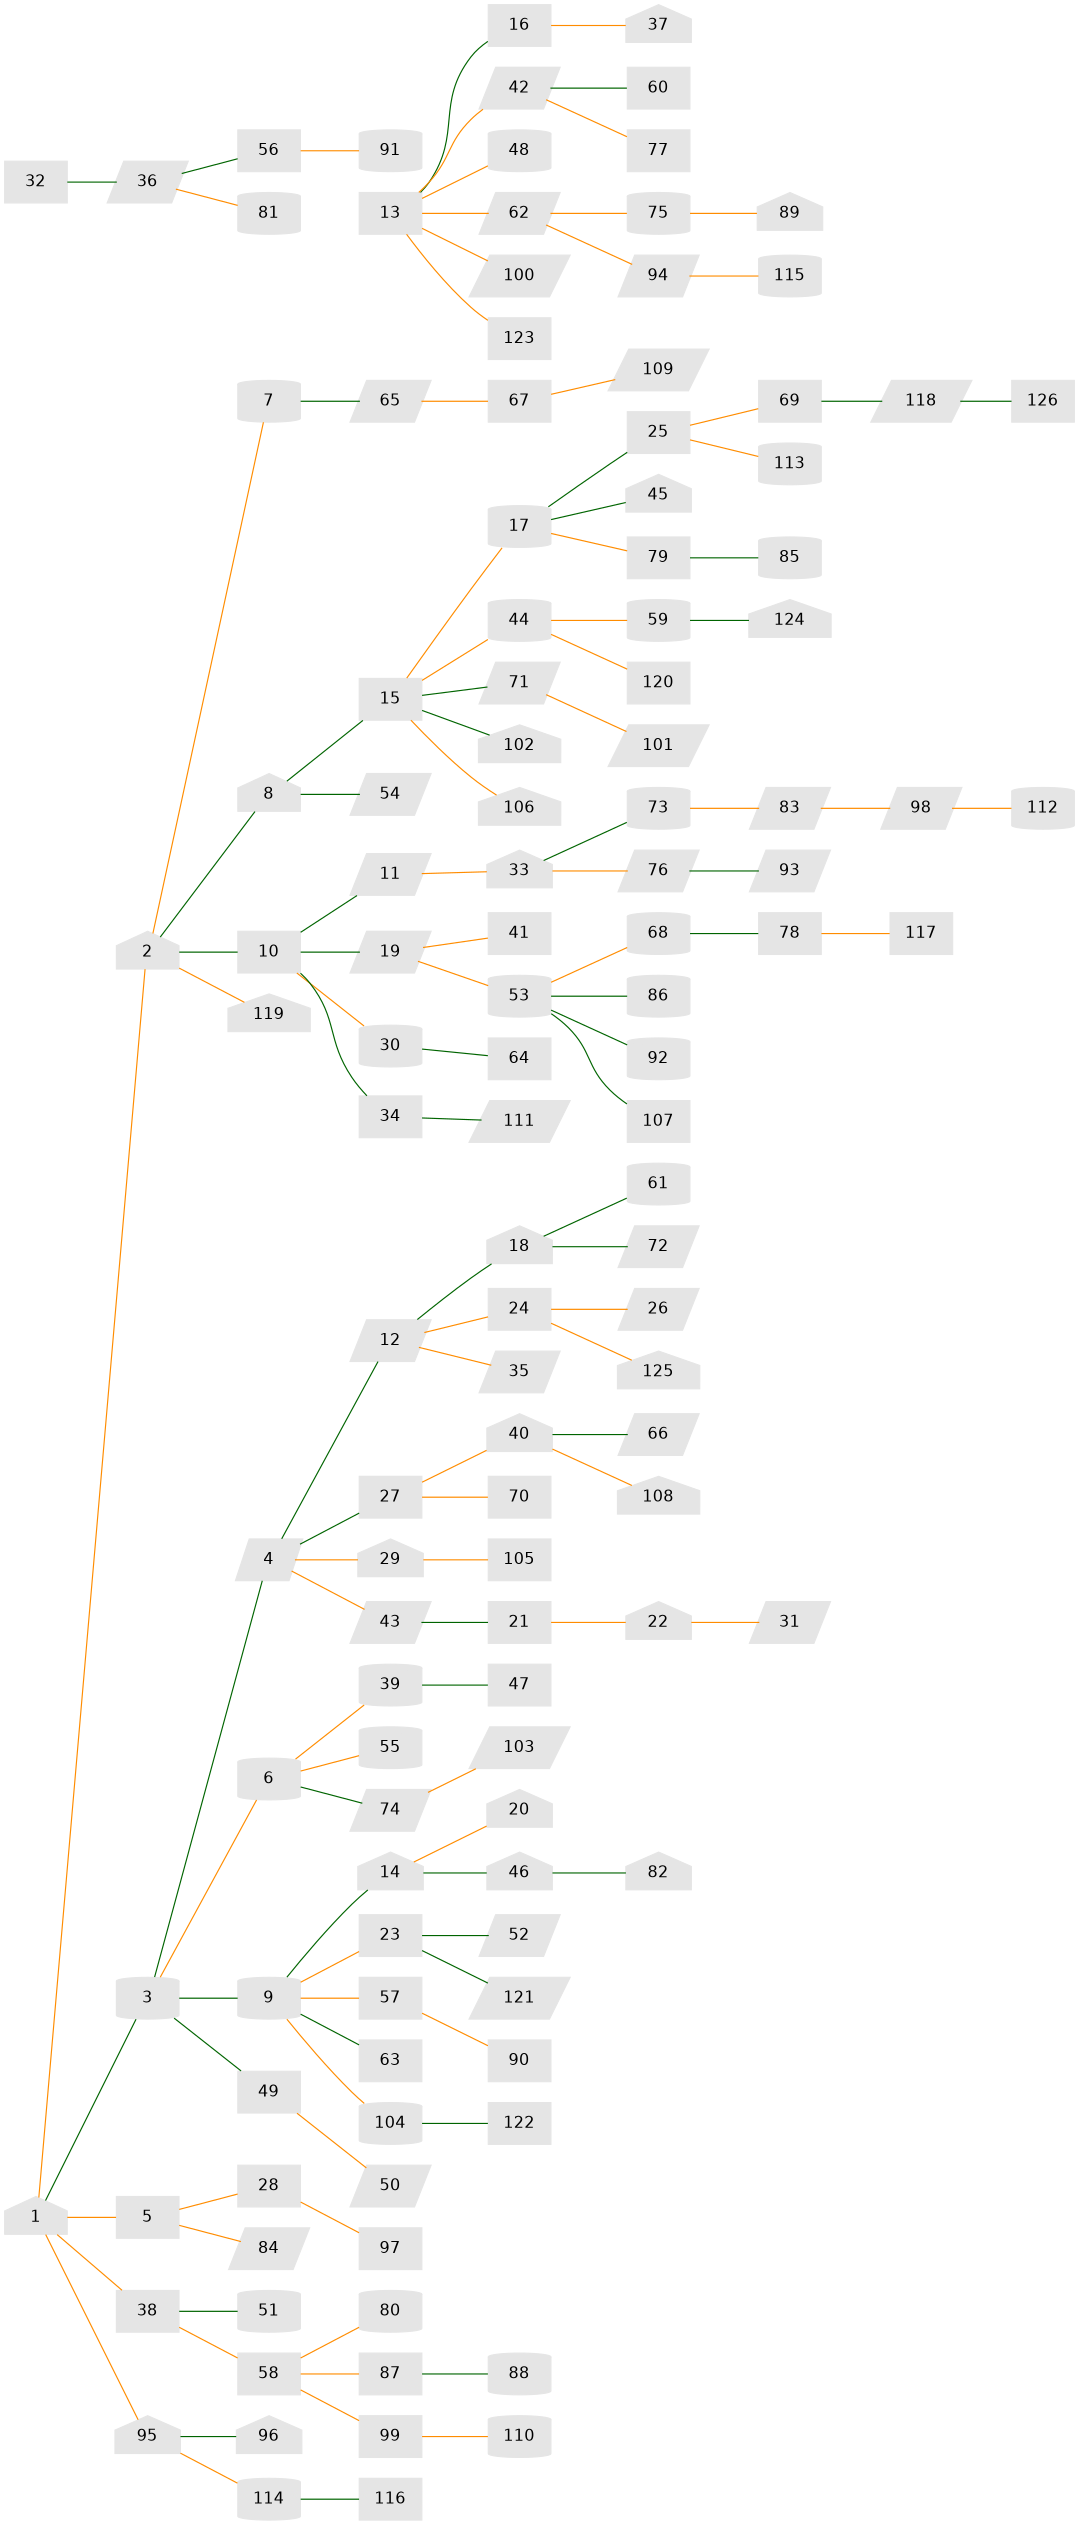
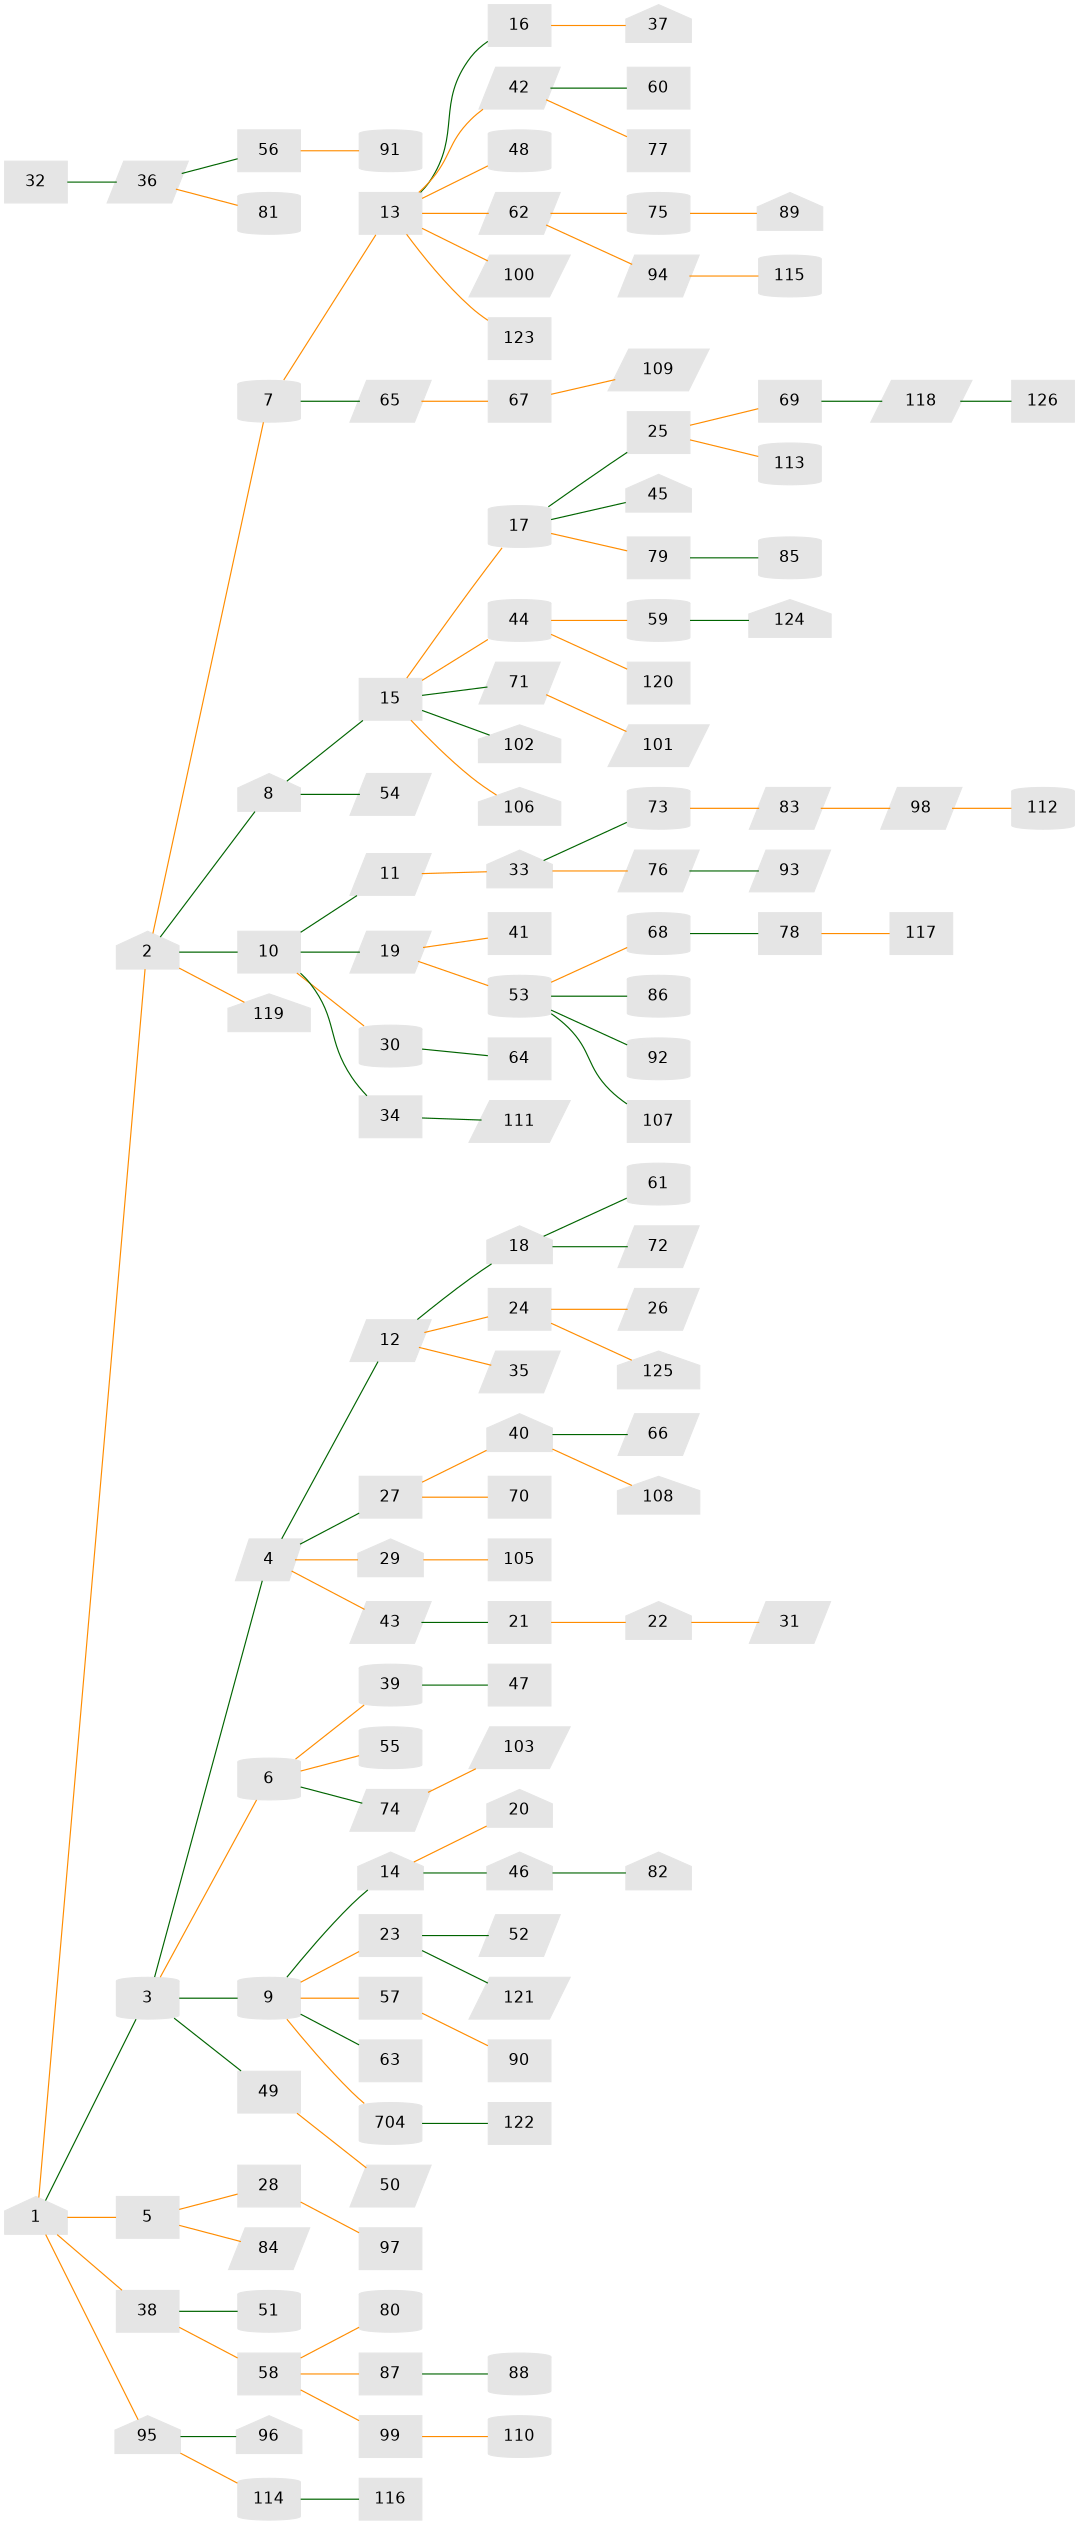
  graph {
    fontname="DejaVu Sans"
    rankdir=LR
    node [color=gray90 fontname="DejaVu Sans" shape=box style=filled]
    edge [color=darkorange fontname="DejaVu Sans"]
    1 [shape=house]
    2 [shape=house]
    3 [shape=cylinder]
    5
    38
    95 [shape=house]
    7 [shape=cylinder]
    8 [shape=house]
    10
    119 [shape=house]
    4 [shape=parallelogram]
    6 [shape=cylinder]
    9 [shape=cylinder]
    49
    28
    84 [shape=parallelogram]
    51 [shape=cylinder]
    58
    96 [shape=house]
    114 [shape=cylinder]
    13
    65 [shape=parallelogram]
    15
    54 [shape=parallelogram]
    11 [shape=parallelogram]
    19 [shape=parallelogram]
    30 [shape=cylinder]
    34
    12 [shape=parallelogram]
    27
    29 [shape=house]
    43 [shape=parallelogram]
    39 [shape=cylinder]
    55 [shape=cylinder]
    74 [shape=parallelogram]
    14 [shape=house]
    23
    57
    63
-   104 [shape=cylinder]
+   104 [shape=cylinder label=704]
    18 [shape=house]
    24
    35 [shape=parallelogram]
    22 [shape=house]
    21
    40 [shape=house]
    70
    105
    97
    36 [shape=parallelogram]
    32
    47
    50 [shape=parallelogram]
    103 [shape=parallelogram]
    16
    42 [shape=parallelogram]
    48 [shape=cylinder]
    62 [shape=parallelogram]
    100 [shape=parallelogram]
    123
    67
    17 [shape=cylinder]
    44 [shape=cylinder]
    71 [shape=parallelogram]
    102 [shape=house]
    106 [shape=house]
    20 [shape=house]
    46 [shape=house]
    52 [shape=parallelogram]
    121 [shape=parallelogram]
    90
    122
    33 [shape=house]
    41
    53 [shape=cylinder]
    64
    111 [shape=parallelogram]
    73 [shape=cylinder]
    76 [shape=parallelogram]
    61 [shape=cylinder]
    72 [shape=parallelogram]
    26 [shape=parallelogram]
    125 [shape=house]
    37 [shape=house]
    60
    77
    75 [shape=cylinder]
    94 [shape=parallelogram]
    82 [shape=house]
    25
    45 [shape=house]
    79
    59 [shape=cylinder]
    120
    101 [shape=parallelogram]
    69
    113 [shape=cylinder]
    85 [shape=cylinder]
    68 [shape=cylinder]
    86 [shape=cylinder]
    92 [shape=cylinder]
    107
    31 [shape=parallelogram]
    118 [shape=parallelogram]
    66 [shape=parallelogram]
    108 [shape=house]
    56
    81 [shape=cylinder]
    83 [shape=parallelogram]
    93 [shape=parallelogram]
    91 [shape=cylinder]
    80 [shape=cylinder]
    87
    99
    124 [shape=house]
    78
    88 [shape=cylinder]
    110 [shape=cylinder]
    89 [shape=house]
    115 [shape=cylinder]
    109 [shape=parallelogram]
    117
    126
    98 [shape=parallelogram]
    112 [shape=cylinder]
    116
    1 -- 2
    1 -- 3 [color=darkgreen]
    1 -- 5
    1 -- 38
    1 -- 95
    2 -- 7
    2 -- 8 [color=darkgreen]
    2 -- 10 [color=darkgreen]
    2 -- 119
    3 -- 4 [color=darkgreen]
    3 -- 6
    3 -- 9 [color=darkgreen]
    3 -- 49 [color=darkgreen]
    5 -- 28
    5 -- 84
    38 -- 51 [color=darkgreen]
    38 -- 58
    95 -- 96 [color=darkgreen]
    95 -- 114
+   7 -- 13
    7 -- 65 [color=darkgreen]
    8 -- 15 [color=darkgreen]
    8 -- 54 [color=darkgreen]
    10 -- 11 [color=darkgreen]
    10 -- 19 [color=darkgreen]
    10 -- 30
    10 -- 34 [color=darkgreen]
    4 -- 12 [color=darkgreen]
    4 -- 27 [color=darkgreen]
    4 -- 29
    4 -- 43
    6 -- 39
    6 -- 55
    6 -- 74 [color=darkgreen]
    9 -- 14 [color=darkgreen]
    9 -- 23
    9 -- 57
    9 -- 63 [color=darkgreen]
    9 -- 104
    49 -- 50
    28 -- 97
    58 -- 80
    58 -- 87
    58 -- 99
    114 -- 116 [color=darkgreen]
    13 -- 16 [color=darkgreen]
    13 -- 42
    13 -- 48
    13 -- 62
    13 -- 100
    13 -- 123
    65 -- 67
    15 -- 17
    15 -- 44
    15 -- 71 [color=darkgreen]
    15 -- 102 [color=darkgreen]
    15 -- 106
    11 -- 33
    19 -- 41
    19 -- 53
    30 -- 64 [color=darkgreen]
    34 -- 111 [color=darkgreen]
    12 -- 18 [color=darkgreen]
    12 -- 24
    12 -- 35
    27 -- 40
    27 -- 70
    29 -- 105
    43 -- 21 [color=darkgreen]
    39 -- 47 [color=darkgreen]
    74 -- 103
    14 -- 20
    14 -- 46 [color=darkgreen]
    23 -- 52 [color=darkgreen]
    23 -- 121 [color=darkgreen]
    57 -- 90
    104 -- 122 [color=darkgreen]
    18 -- 61 [color=darkgreen]
    18 -- 72 [color=darkgreen]
    24 -- 26
    24 -- 125
    22 -- 31
    21 -- 22
    40 -- 66 [color=darkgreen]
    40 -- 108
    36 -- 56 [color=darkgreen]
    36 -- 81
    32 -- 36 [color=darkgreen]
    16 -- 37
    42 -- 60 [color=darkgreen]
    42 -- 77
    62 -- 75
    62 -- 94
    67 -- 109
    17 -- 25 [color=darkgreen]
    17 -- 45 [color=darkgreen]
    17 -- 79
    44 -- 59
    44 -- 120
    71 -- 101
    46 -- 82 [color=darkgreen]
    33 -- 73 [color=darkgreen]
    33 -- 76
    53 -- 68
    53 -- 86 [color=darkgreen]
    53 -- 92 [color=darkgreen]
    53 -- 107 [color=darkgreen]
    73 -- 83
    76 -- 93 [color=darkgreen]
    75 -- 89
    94 -- 115
    25 -- 69
    25 -- 113
    79 -- 85 [color=darkgreen]
    59 -- 124 [color=darkgreen]
    69 -- 118 [color=darkgreen]
    68 -- 78 [color=darkgreen]
    118 -- 126 [color=darkgreen]
    56 -- 91
    83 -- 98
    87 -- 88 [color=darkgreen]
    99 -- 110
    78 -- 117
    98 -- 112
  }
